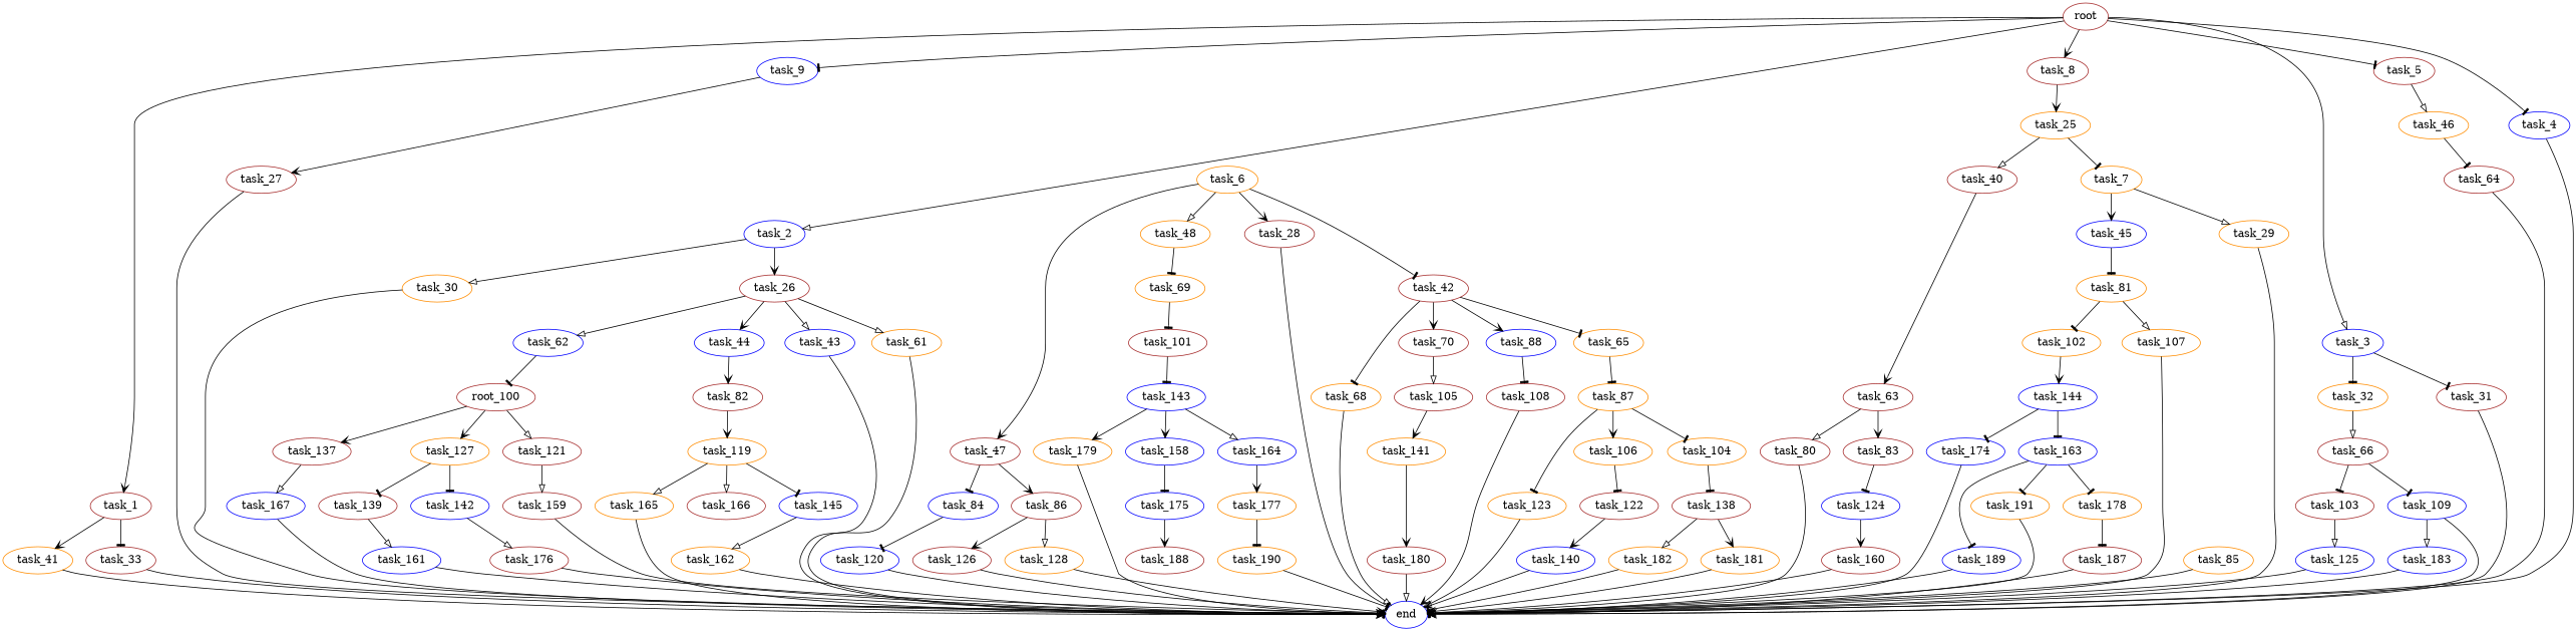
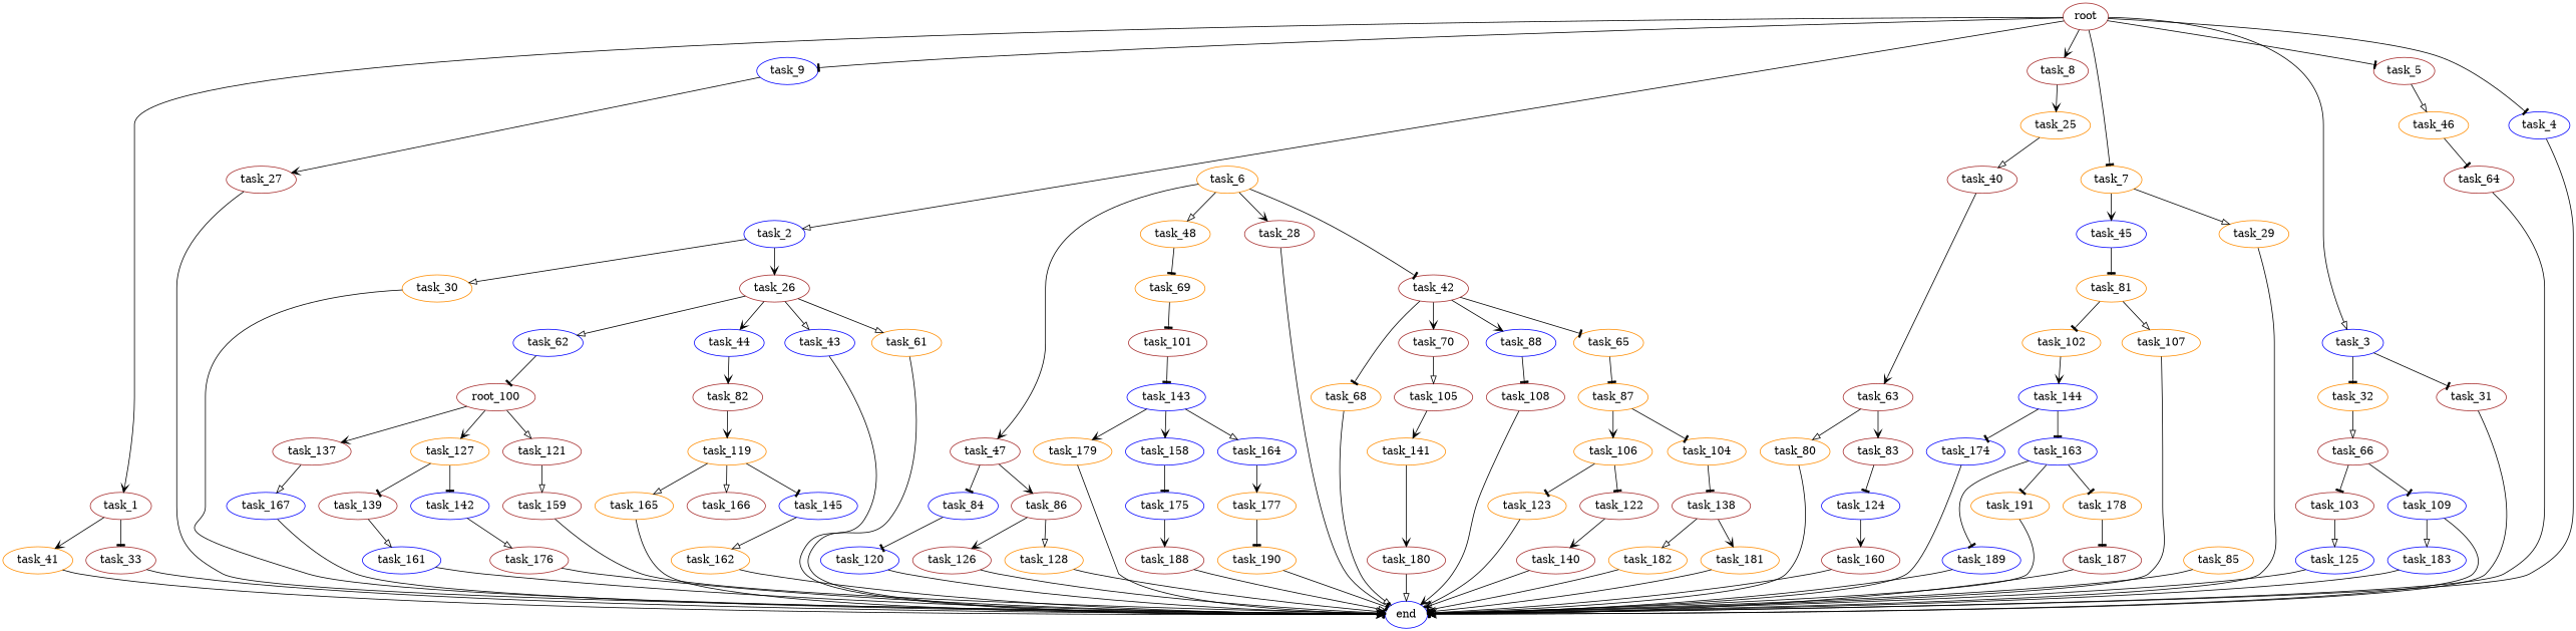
  digraph {
    node [color=brown]
    edge [arrowhead=tee]
    end [color=blue]
    task_180
    task_41 [color=darkorange]
    task_27
    task_122
-   task_140 [color=blue]
+   task_140
    task_119 [color=darkorange]
    task_166
    task_165 [color=darkorange]
    task_145 [color=blue]
    task_162 [color=darkorange]
    task_181 [color=darkorange]
    task_182 [color=darkorange]
    task_187
    task_66
    task_103
    task_109 [color=blue]
    task_125 [color=blue]
    task_183 [color=blue]
    task_46 [color=darkorange]
    task_5
    task_64
    task_4 [color=blue]
    task_121
    task_159
    task_84 [color=blue]
    task_120 [color=blue]
    task_81 [color=darkorange]
    task_102 [color=darkorange]
    task_107 [color=darkorange]
    task_144 [color=blue]
    task_31
    task_143 [color=blue]
    task_179 [color=darkorange]
    task_158 [color=blue]
    task_164 [color=blue]
    task_175 [color=blue]
    task_177 [color=darkorange]
    task_44 [color=blue]
    task_26
    task_43 [color=blue]
    task_62 [color=blue]
    task_61 [color=darkorange]
    task_82
    n45 [label=root_100]
    task_141 [color=darkorange]
    task_190 [color=darkorange]
    task_28
    task_88 [color=blue]
    task_108
    task_9 [color=blue]
    task_105
    task_33
    task_142 [color=blue]
    task_176
    task_174 [color=blue]
    task_163 [color=blue]
    task_25 [color=darkorange]
    task_8
    task_40
    task_86
    task_126
    task_128 [color=darkorange]
    task_160
    task_167 [color=blue]
-   task_80
+   task_80 [color=darkorange]
    task_124 [color=blue]
    task_83
    task_1
    task_188
    task_85 [color=darkorange]
    task_104 [color=darkorange]
    task_138
    task_106 [color=darkorange]
    task_63
    task_6 [color=darkorange]
    task_48 [color=darkorange]
    task_42
    task_47
    task_69 [color=darkorange]
    task_70
    task_65 [color=darkorange]
    task_68 [color=darkorange]
    task_3 [color=blue]
    task_32 [color=darkorange]
    task_161 [color=blue]
    task_139
    task_178 [color=darkorange]
    task_189 [color=blue]
    task_191 [color=darkorange]
    task_101
    task_137
    task_127 [color=darkorange]
    task_30 [color=darkorange]
    task_45 [color=blue]
    task_2 [color=blue]
    task_29 [color=darkorange]
    task_123 [color=darkorange]
    task_87 [color=darkorange]
    root
    task_7 [color=darkorange]
    task_180 -> end [arrowhead=onormal]
    task_41 -> end
    task_27 -> end
    task_122 -> task_140 [arrowhead=vee]
    task_140 -> end [arrowhead=vee]
    task_119 -> task_166 [arrowhead=onormal]
    task_119 -> task_165 [arrowhead=onormal]
    task_119 -> task_145
    task_165 -> end
    task_145 -> task_162 [arrowhead=onormal]
    task_162 -> end [arrowhead=vee]
    task_181 -> end [arrowhead=vee]
    task_182 -> end
    task_187 -> end [arrowhead=vee]
    task_66 -> task_103
    task_66 -> task_109
    task_103 -> task_125 [arrowhead=onormal]
    task_109 -> end
    task_109 -> task_183 [arrowhead=onormal]
    task_125 -> end
    task_183 -> end
    task_46 -> task_64
    task_5 -> task_46 [arrowhead=onormal]
    task_64 -> end [arrowhead=vee]
    task_4 -> end [arrowhead=vee]
    task_121 -> task_159 [arrowhead=onormal]
    task_159 -> end [arrowhead=onormal]
    task_84 -> task_120
    task_120 -> end [arrowhead=onormal]
    task_81 -> task_102
    task_81 -> task_107 [arrowhead=onormal]
    task_102 -> task_144 [arrowhead=vee]
    task_107 -> end
    task_144 -> task_174
    task_144 -> task_163
    task_31 -> end [arrowhead=onormal]
    task_143 -> task_179 [arrowhead=vee]
    task_143 -> task_158 [arrowhead=vee]
    task_143 -> task_164 [arrowhead=onormal]
    task_179 -> end [arrowhead=vee]
    task_158 -> task_175
    task_164 -> task_177 [arrowhead=vee]
    task_175 -> task_188 [arrowhead=vee]
    task_177 -> task_190
    task_44 -> task_82 [arrowhead=vee]
    task_26 -> task_44 [arrowhead=vee]
    task_26 -> task_43 [arrowhead=onormal]
    task_26 -> task_62 [arrowhead=onormal]
    task_26 -> task_61 [arrowhead=onormal]
    task_43 -> end [arrowhead=vee]
    task_62 -> n45
    task_61 -> end [arrowhead=onormal]
    task_82 -> task_119 [arrowhead=vee]
    n45 -> task_121 [arrowhead=onormal]
    n45 -> task_137 [arrowhead=vee]
    n45 -> task_127 [arrowhead=vee]
    task_141 -> task_180 [arrowhead=vee]
    task_190 -> end
    task_28 -> end
    task_88 -> task_108
    task_108 -> end [arrowhead=vee]
    task_9 -> task_27 [arrowhead=vee]
    task_105 -> task_141 [arrowhead=vee]
    task_33 -> end [arrowhead=onormal]
    task_142 -> task_176 [arrowhead=onormal]
    task_176 -> end
    task_174 -> end
    task_163 -> task_178
    task_163 -> task_189
    task_163 -> task_191
    task_25 -> task_40 [arrowhead=onormal]
    task_8 -> task_25 [arrowhead=vee]
    task_40 -> task_63 [arrowhead=vee]
    task_86 -> task_126 [arrowhead=vee]
    task_86 -> task_128 [arrowhead=onormal]
    task_126 -> end [arrowhead=onormal]
    task_128 -> end [arrowhead=vee]
    task_160 -> end [arrowhead=vee]
    task_167 -> end [arrowhead=vee]
    task_80 -> end
    task_124 -> task_160 [arrowhead=vee]
    task_83 -> task_124
    task_1 -> task_41 [arrowhead=vee]
    task_1 -> task_33
+   task_188 -> end [arrowhead=onormal]
    task_85 -> end [arrowhead=onormal]
    task_104 -> task_138
    task_138 -> task_181 [arrowhead=vee]
    task_138 -> task_182 [arrowhead=onormal]
    task_106 -> task_122
    task_63 -> task_80 [arrowhead=onormal]
    task_63 -> task_83 [arrowhead=vee]
    task_6 -> task_28 [arrowhead=vee]
    task_6 -> task_48 [arrowhead=onormal]
    task_6 -> task_42
    task_6 -> task_47 [arrowhead=vee]
    task_48 -> task_69
    task_42 -> task_88 [arrowhead=vee]
    task_42 -> task_70 [arrowhead=vee]
    task_42 -> task_65
    task_42 -> task_68
    task_47 -> task_84
    task_47 -> task_86 [arrowhead=vee]
    task_69 -> task_101
    task_70 -> task_105 [arrowhead=onormal]
    task_65 -> task_87
    task_68 -> end [arrowhead=onormal]
    task_3 -> task_31
    task_3 -> task_32
    task_32 -> task_66 [arrowhead=onormal]
    task_161 -> end
    task_139 -> task_161 [arrowhead=onormal]
    task_178 -> task_187
    task_189 -> end
    task_191 -> end
    task_101 -> task_143
    task_137 -> task_167 [arrowhead=onormal]
    task_127 -> task_142
    task_127 -> task_139
    task_30 -> end [arrowhead=vee]
    task_45 -> task_81
    task_2 -> task_26 [arrowhead=vee]
    task_2 -> task_30 [arrowhead=onormal]
    task_29 -> end
    task_123 -> end [arrowhead=onormal]
    task_87 -> task_104
    task_87 -> task_106 [arrowhead=vee]
-   task_87 -> task_123
+   task_106 -> task_123
    root -> task_5
    root -> task_4
    root -> task_9
    root -> task_8 [arrowhead=vee]
    root -> task_1 [arrowhead=vee]
    root -> task_3 [arrowhead=onormal]
    root -> task_2 [arrowhead=onormal]
-   task_25 -> task_7
+   root -> task_7
    task_7 -> task_45 [arrowhead=vee]
    task_7 -> task_29 [arrowhead=onormal]
  }
